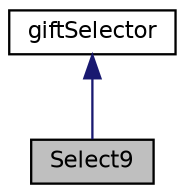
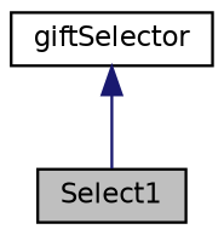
  digraph {
    node [color=black fontname=Helvetica fontsize=10 shape=record style=filled]
-   n1 [fillcolor=grey75 fontcolor=black height=0.2 label=Select9 width=0.4]
+   n1 [fillcolor=grey75 fontcolor=black height=0.2 label=Select1 width=0.4]
    n2 [fillcolor=white height=0.2 label=giftSelector width=0.4]
    n2 -> n1 [color=midnightblue dir=back fontname=Helvetica fontsize=10 labelfontname=Helvetica labelfontsize=10 style=solid]
  }
